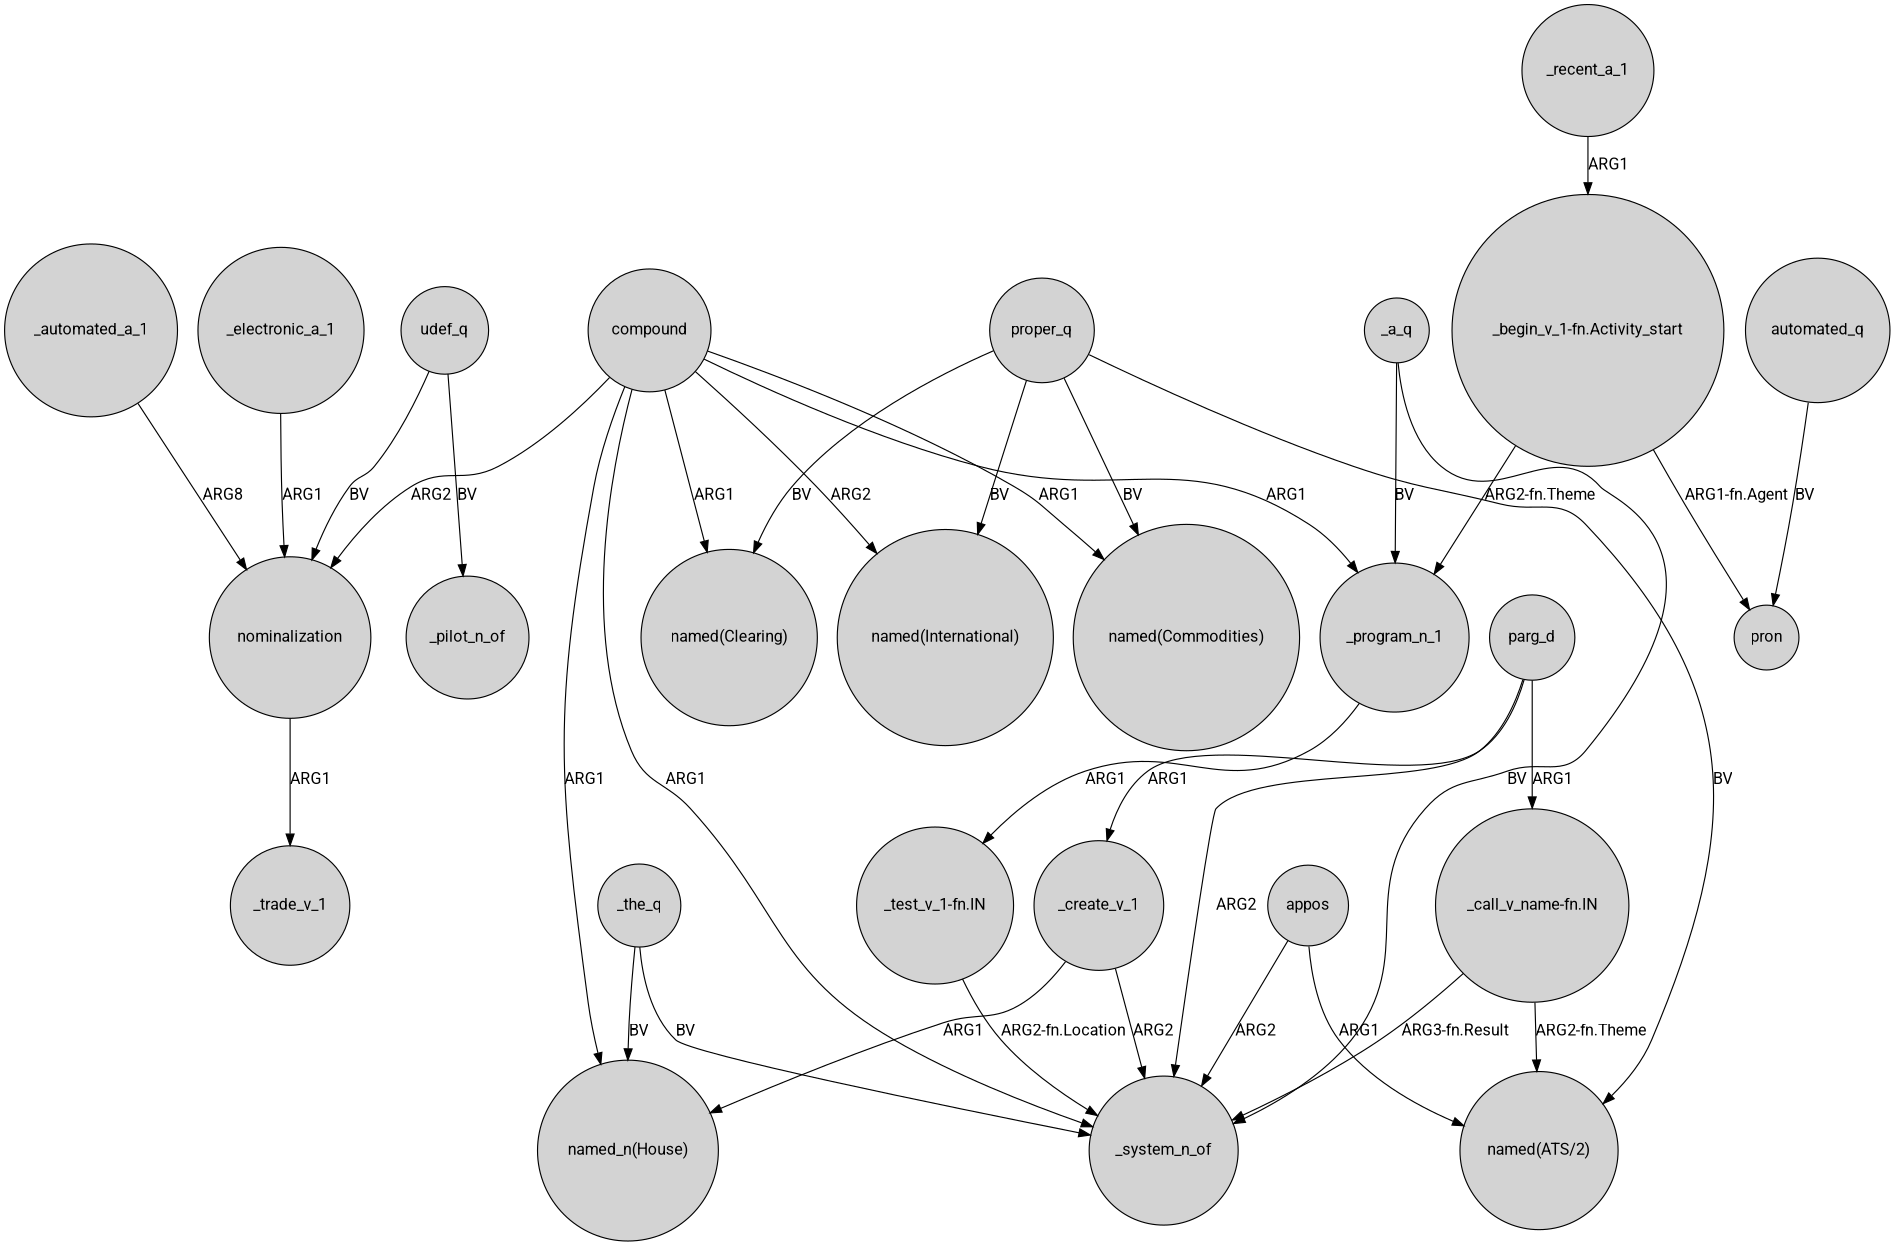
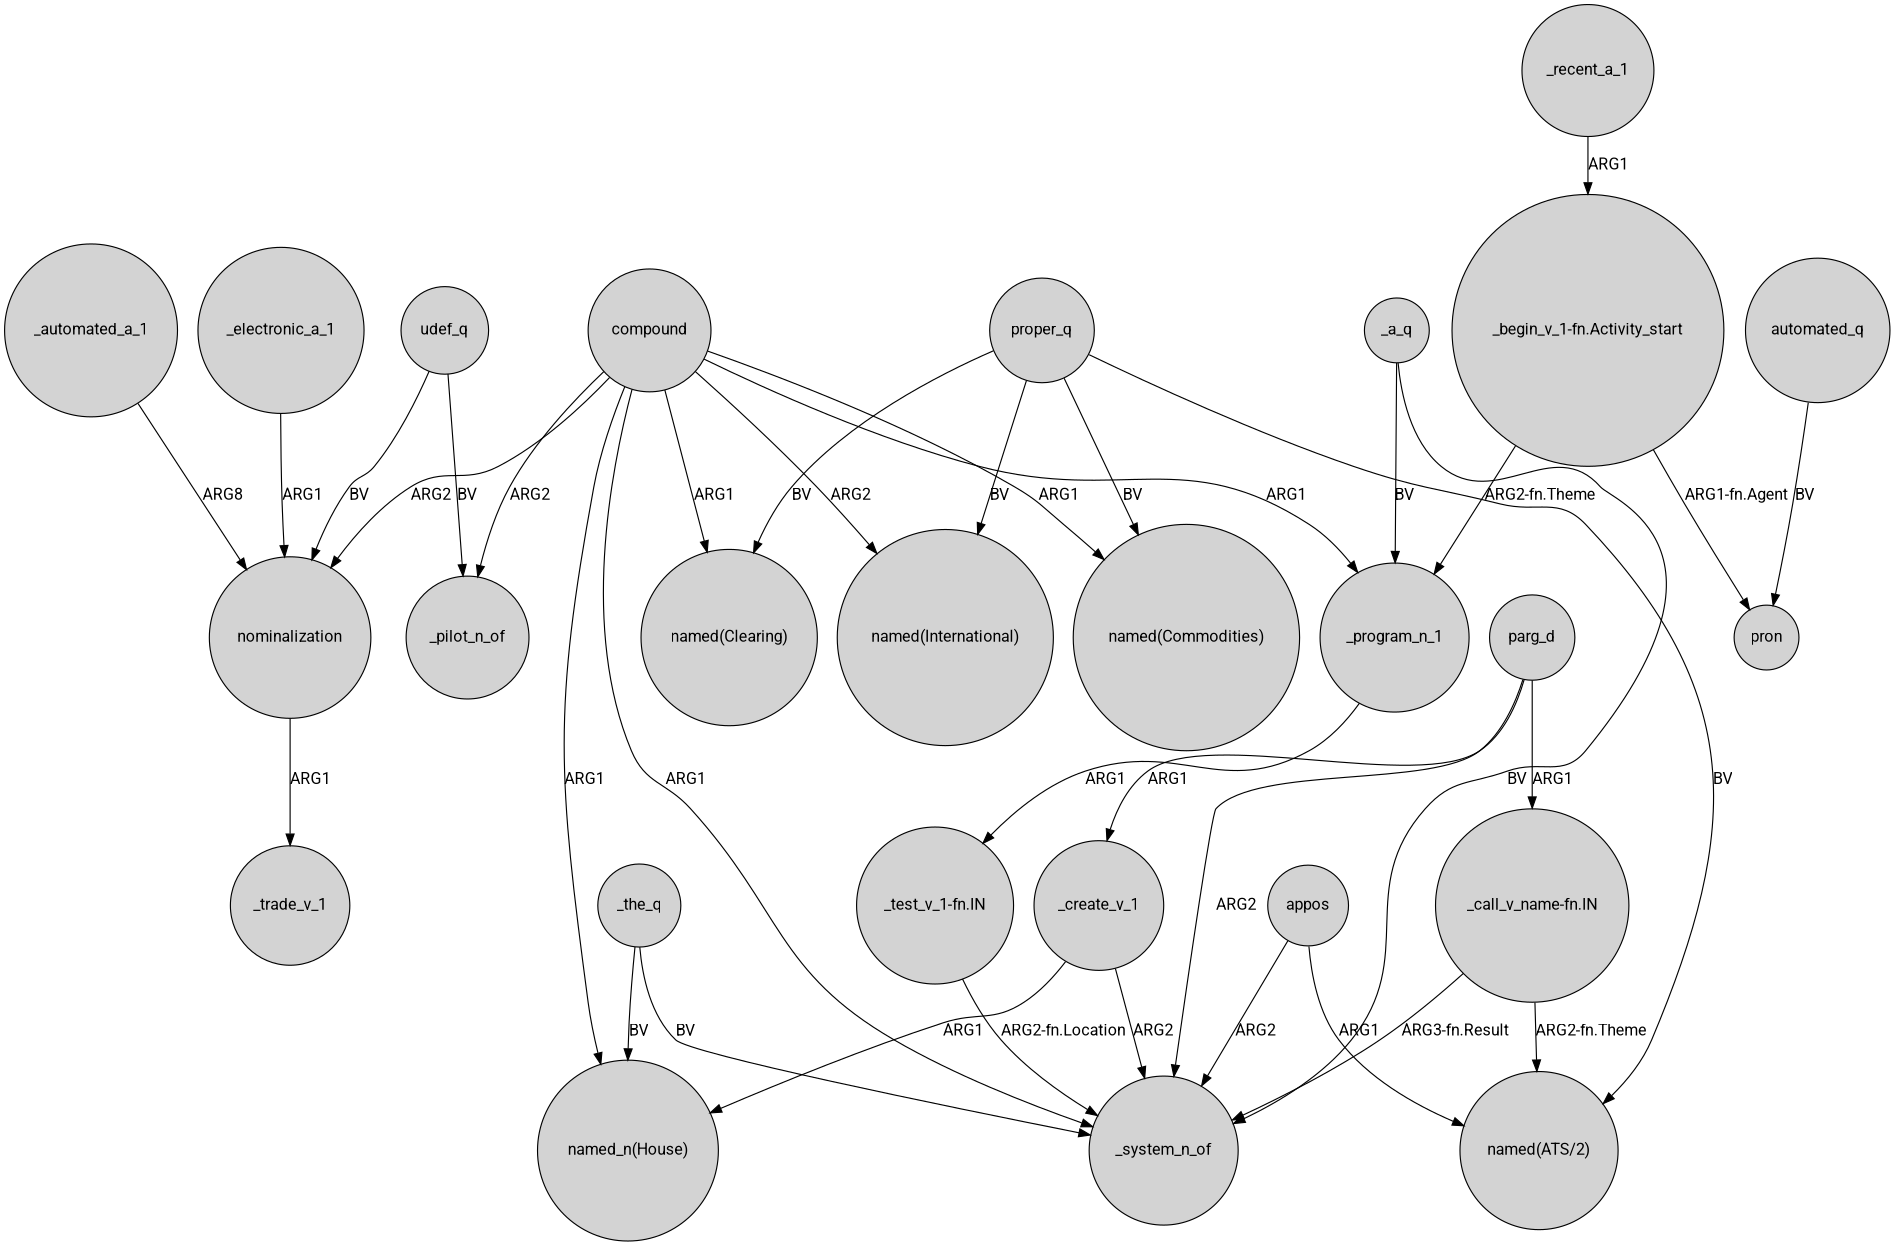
  digraph {
    fontname=Roboto
    node [fontname=Roboto shape=circle style=filled]
    edge [fontname=Roboto]
    _automated_a_1
    nominalization
    _trade_v_1
    "_begin_v_1-fn.Activity_start"
    _program_n_1
    pron
    "_test_v_1-fn.IN"
    _system_n_of
    appos
    "named(ATS/2)"
    _create_v_1
    "named_n(House)"
    _recent_a_1
    compound
    "named(Clearing)"
    _pilot_n_of
    "named(Commodities)"
    "named(International)"
    parg_d
    "_call_v_name-fn.IN"
    _the_q
    proper_q
    n23 [label=automated_q]
    udef_q
    _a_q
    _electronic_a_1
    _automated_a_1 -> nominalization [label=ARG8]
    nominalization -> _trade_v_1 [label=ARG1]
    "_begin_v_1-fn.Activity_start" -> _program_n_1 [label="ARG2-fn.Theme"]
    "_begin_v_1-fn.Activity_start" -> pron [label="ARG1-fn.Agent"]
    _program_n_1 -> "_test_v_1-fn.IN" [label=ARG1]
    "_test_v_1-fn.IN" -> _system_n_of [label="ARG2-fn.Location"]
    appos -> _system_n_of [label=ARG2]
    appos -> "named(ATS/2)" [label=ARG1]
    _create_v_1 -> _system_n_of [label=ARG2]
    _create_v_1 -> "named_n(House)" [label=ARG1]
    _recent_a_1 -> "_begin_v_1-fn.Activity_start" [label=ARG1]
    compound -> nominalization [label=ARG2]
    compound -> _program_n_1 [label=ARG1]
    compound -> _system_n_of [label=ARG1]
    compound -> "named_n(House)" [label=ARG1]
    compound -> "named(Clearing)" [label=ARG1]
+   compound -> _pilot_n_of [label=ARG2]
    compound -> "named(Commodities)" [label=ARG1]
    compound -> "named(International)" [label=ARG2]
    parg_d -> _system_n_of [label=ARG2]
    parg_d -> _create_v_1 [label=ARG1]
    parg_d -> "_call_v_name-fn.IN" [label=ARG1]
    "_call_v_name-fn.IN" -> _system_n_of [label="ARG3-fn.Result"]
    "_call_v_name-fn.IN" -> "named(ATS/2)" [label="ARG2-fn.Theme"]
    _the_q -> _system_n_of [label=BV]
    _the_q -> "named_n(House)" [label=BV]
    proper_q -> "named(ATS/2)" [label=BV]
    proper_q -> "named(Clearing)" [label=BV]
    proper_q -> "named(Commodities)" [label=BV]
    proper_q -> "named(International)" [label=BV]
    n23 -> pron [label=BV]
    udef_q -> nominalization [label=BV]
    udef_q -> _pilot_n_of [label=BV]
    _a_q -> _program_n_1 [label=BV]
    _a_q -> _system_n_of [label=BV]
    _electronic_a_1 -> nominalization [label=ARG1]
  }
